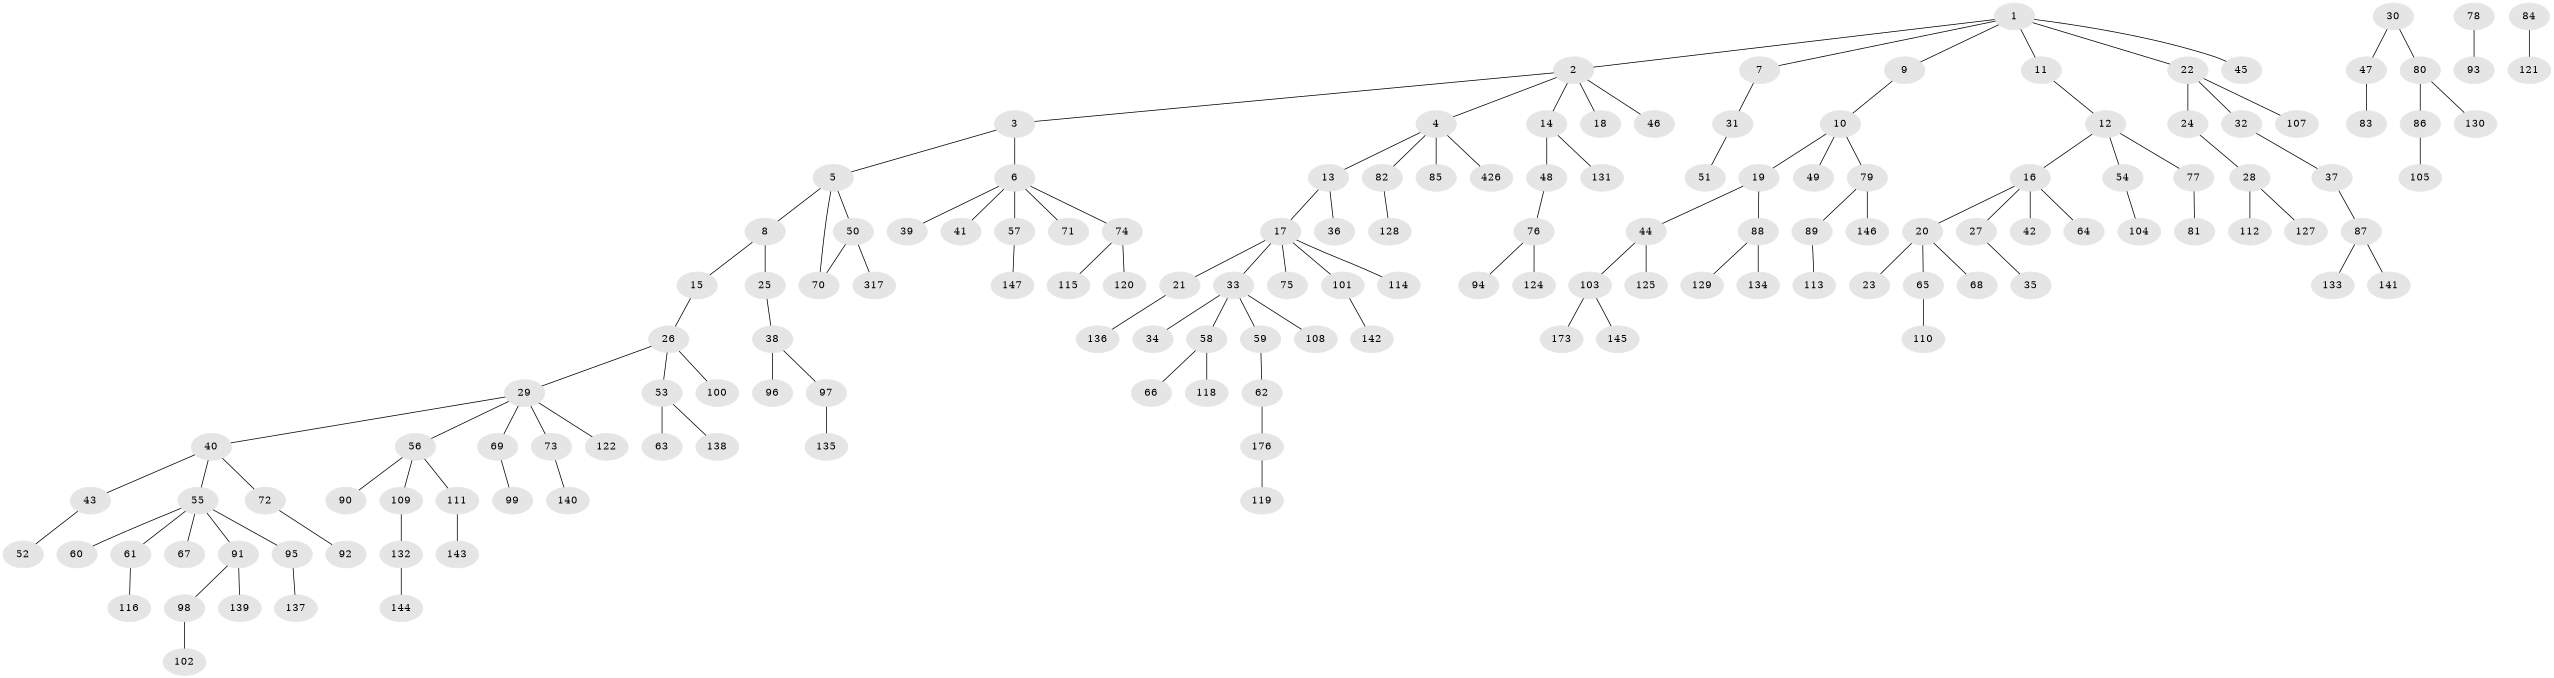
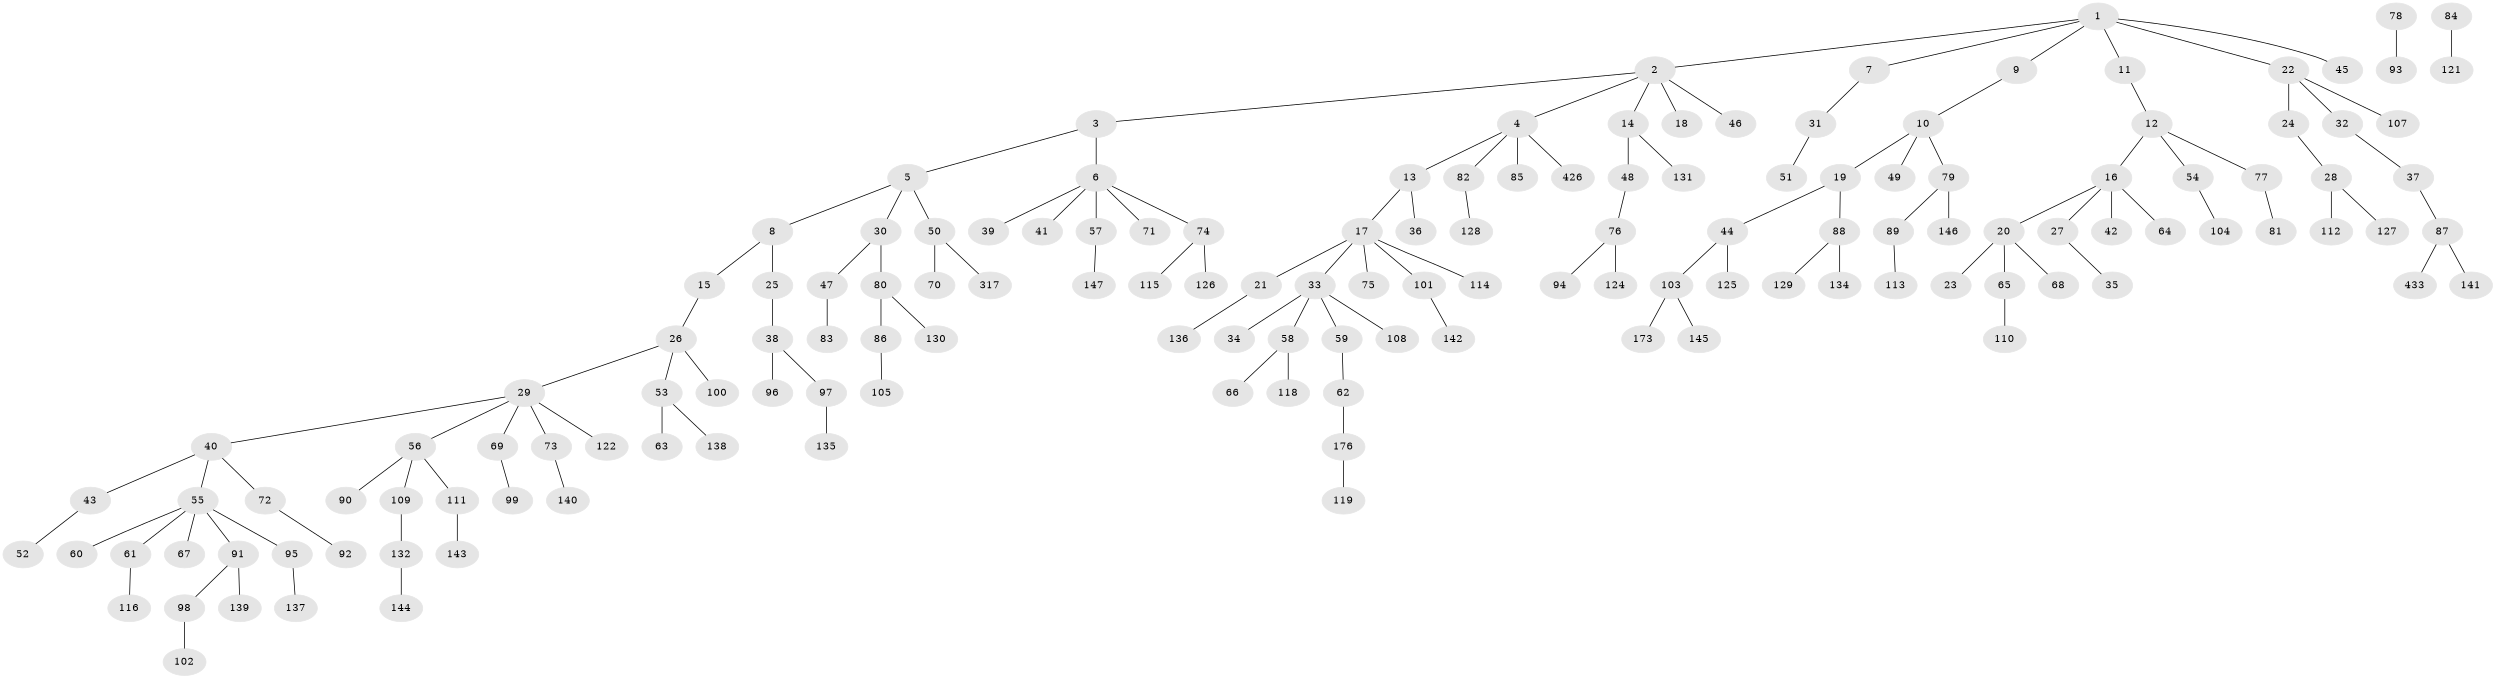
  graph {
    node [color=gray90 style=filled]
    1
    2
    7
    9
    11
    22
    45
    3
    4
    14
    18
    46
    31
    10
    12
    24
    32
    107
    5
    6
    13
    82
    85
    n24 [label=426]
    48
    131
    8
    30
    50
    39
    41
    57
    71
    74
    17
    36
    128
    15
    25
    47
    80
    70
    n43 [label=317]
    147
    115
-   120
+   120 [label=126]
    51
    26
    38
    19
    49
    79
    44
    88
    89
    146
    16
    54
    77
    20
    27
    42
    64
    104
    81
    21
    33
    75
    101
    114
    76
    29
    53
    100
    23
    65
    68
    35
    136
    34
    58
    59
    108
    142
    103
    125
    129
    134
    110
    28
    37
    112
    127
    96
    97
    40
    56
    69
    73
    122
    63
    138
    78
    93
    43
    55
    72
    90
    109
    111
    99
    140
    83
    86
    130
    87
    66
    118
    62
-   133
+   133 [label=433]
    141
    135
    52
    60
    61
    67
    91
    95
    92
    n130 [label=173]
    145
    94
    124
    116
    98
    139
    137
    132
    143
    n140 [label=176]
    119
    84
    121
    113
    105
    102
    144
    1 -- 2
    1 -- 7
    1 -- 9
    1 -- 11
    1 -- 22
    1 -- 45
    2 -- 3
    2 -- 4
    2 -- 14
    2 -- 18
    2 -- 46
    7 -- 31
    9 -- 10
    11 -- 12
    22 -- 24
    22 -- 32
    22 -- 107
    3 -- 5
    3 -- 6
    4 -- 13
    4 -- 82
    4 -- 85
    4 -- n24
    14 -- 48
    14 -- 131
    31 -- 51
    10 -- 19
    10 -- 49
    10 -- 79
    12 -- 16
    12 -- 54
    12 -- 77
    24 -- 28
    32 -- 37
    5 -- 8
-   5 -- 70
+   5 -- 30
    5 -- 50
    6 -- 39
    6 -- 41
    6 -- 57
    6 -- 71
    6 -- 74
    13 -- 17
    13 -- 36
    82 -- 128
    48 -- 76
    8 -- 15
    8 -- 25
    30 -- 47
    30 -- 80
    50 -- 70
    50 -- n43
    57 -- 147
    74 -- 115
    74 -- 120
    17 -- 21
    17 -- 33
    17 -- 75
    17 -- 101
    17 -- 114
    15 -- 26
    25 -- 38
    47 -- 83
    80 -- 86
    80 -- 130
    26 -- 29
    26 -- 53
    26 -- 100
    38 -- 96
    38 -- 97
    19 -- 44
    19 -- 88
    79 -- 89
    79 -- 146
    44 -- 103
    44 -- 125
    88 -- 129
    88 -- 134
    89 -- 113
    16 -- 20
    16 -- 27
    16 -- 42
    16 -- 64
    54 -- 104
    77 -- 81
    20 -- 23
    20 -- 65
    20 -- 68
    27 -- 35
    21 -- 136
    33 -- 34
    33 -- 58
    33 -- 59
    33 -- 108
    101 -- 142
    76 -- 94
    76 -- 124
    29 -- 40
    29 -- 56
    29 -- 69
    29 -- 73
    29 -- 122
    53 -- 63
    53 -- 138
    65 -- 110
    58 -- 66
    58 -- 118
    59 -- 62
    103 -- n130
    103 -- 145
    28 -- 112
    28 -- 127
    37 -- 87
    97 -- 135
    40 -- 43
    40 -- 55
    40 -- 72
    56 -- 90
    56 -- 109
    56 -- 111
    69 -- 99
    73 -- 140
    78 -- 93
    43 -- 52
    55 -- 60
    55 -- 61
    55 -- 67
    55 -- 91
    55 -- 95
    72 -- 92
    109 -- 132
    111 -- 143
    86 -- 105
    87 -- 133
    87 -- 141
    62 -- n140
    61 -- 116
    91 -- 98
    91 -- 139
    95 -- 137
    98 -- 102
    132 -- 144
    n140 -- 119
    84 -- 121
  }
